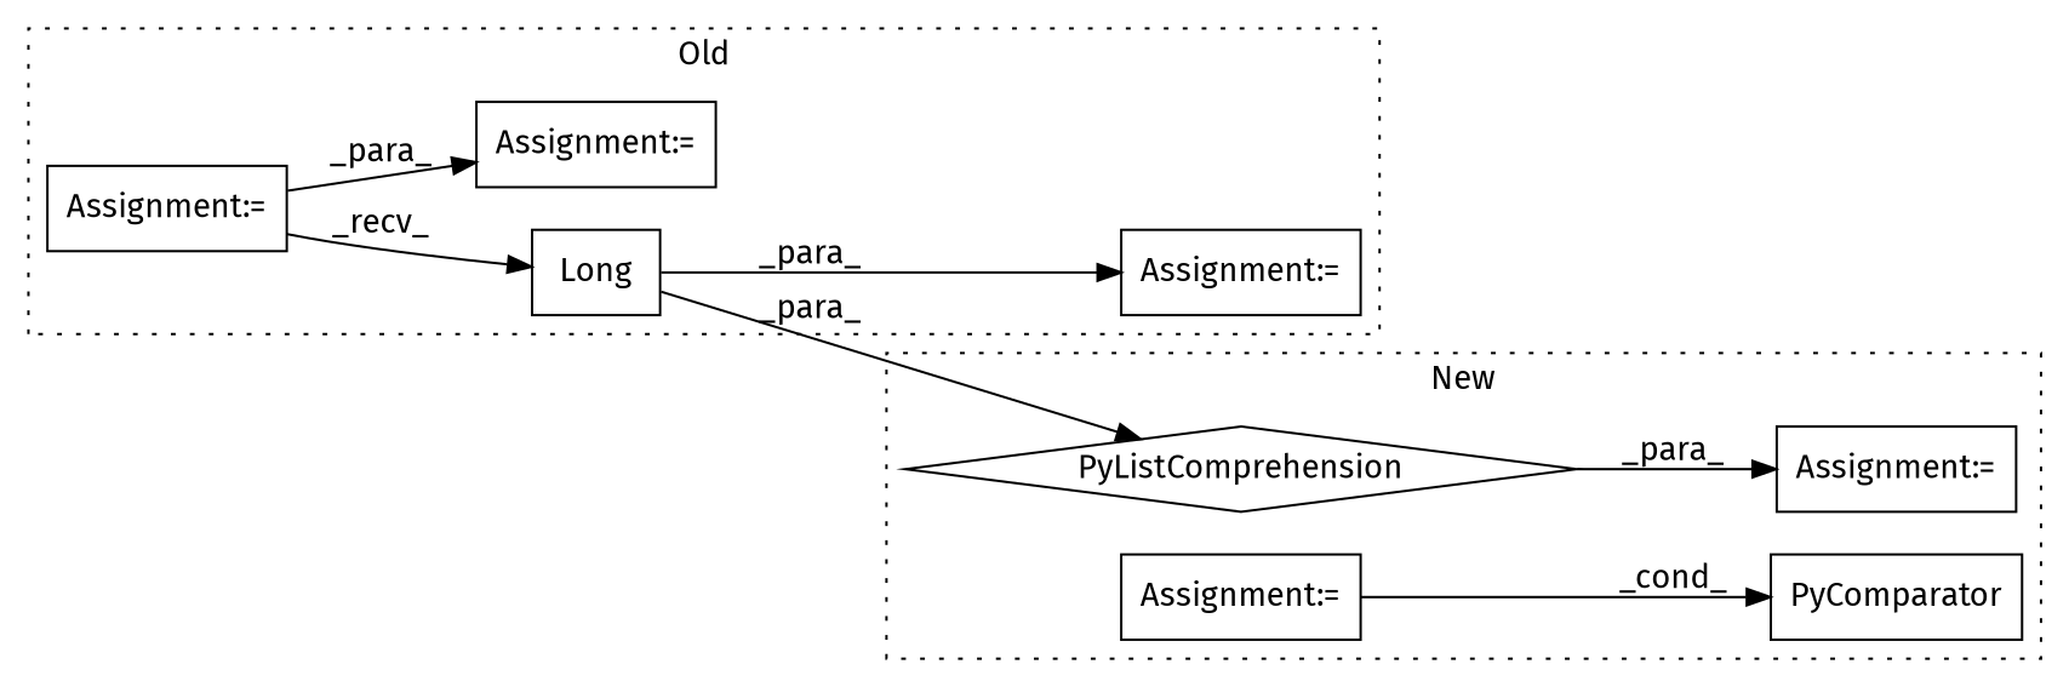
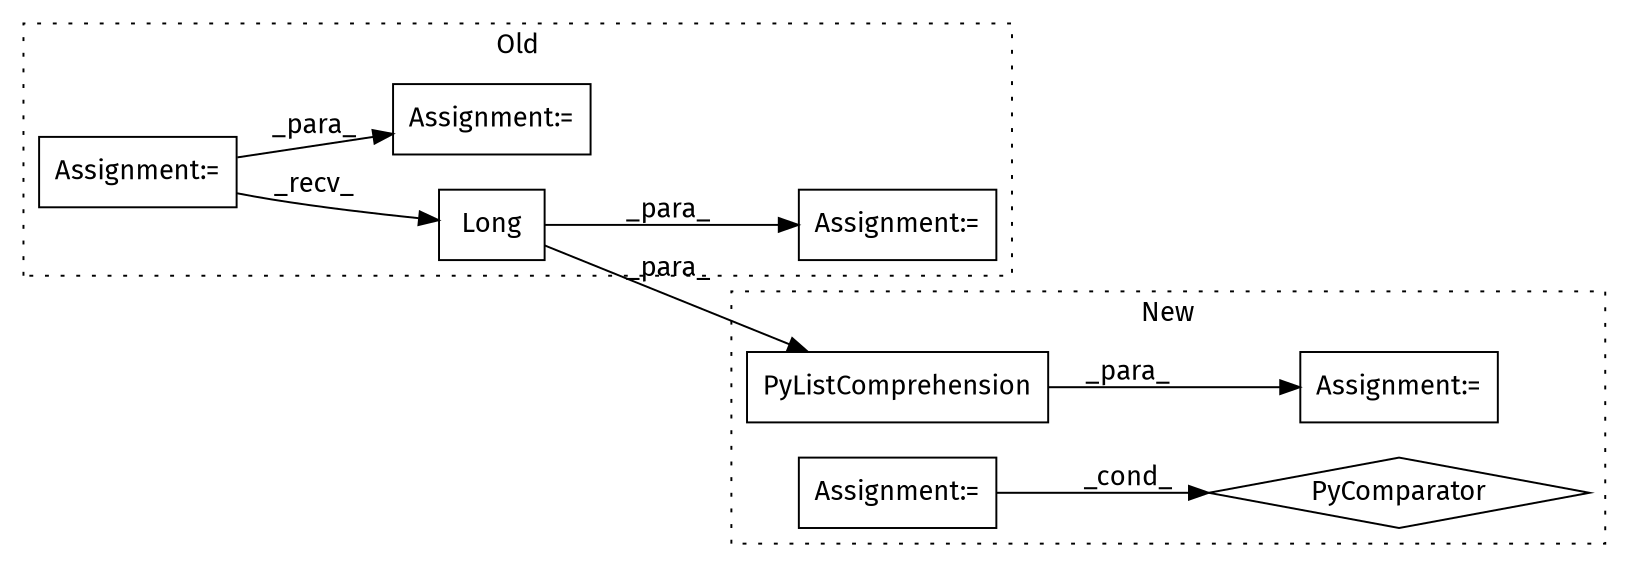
  digraph {
    fontname="Fira Sans"
    rankdir=LR
    node [a=7 fontname="Fira Sans" l=1 shape=box]
    edge [fontname="Fira Sans"]
    n1 [a=32 l=6 label=Long s=6081]
    n2 [label="Assignment:=" s=5701]
    n3 [label="Assignment:=" s=6054]
    n4 [l="81,2" label="Assignment:=" s="6099,6207"]
-   n5 [a=109 l=120 label=PyListComprehension s=6067 shape=diamond]
-   n6 [a=113 l=19 label=PyComparator s=6160]
+   n5 [a=109 l=120 label=PyListComprehension s=6067]
+   n6 [a=113 l=19 label=PyComparator s=6160 shape=diamond]
    n7 [label="Assignment:=" s=6016]
    n8 [label="Assignment:=" s=5709]
    subgraph cluster_1 {
      label=Old
      style=dotted
      n1
      n2
      n3
      n4
    }
    subgraph cluster_2 {
      label=New
      style=dotted
      n5
      n6
      n7
      n8
    }
    n1 -> n3 [label=_para_]
    n1 -> n5 [label=_para_]
    n2 -> n1 [label=_recv_]
    n2 -> n4 [label=_para_]
    n5 -> n7 [label=_para_]
    n8 -> n6 [label=_cond_]
  }
